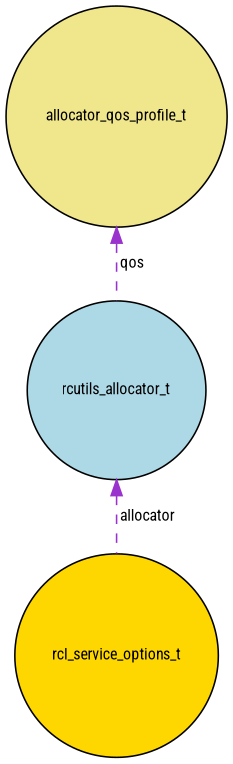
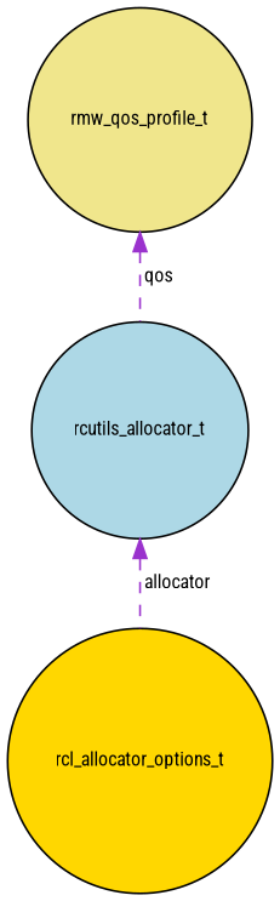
  digraph {
    fontname="Roboto Condensed"
    node [color=black fontname="Roboto Condensed" fontsize=10 shape=circle style=filled]
    edge [color=darkorchid3 dir=back fontname="Roboto Condensed" fontsize=10 labelfontname=Helvetica labelfontsize=10 style=dashed]
-   n1 [fillcolor=gold fontcolor=black height=0.2 label=rcl_service_options_t width=0.4]
-   n2 [fillcolor=khaki height=0.2 label=allocator_qos_profile_t width=0.4]
+   n1 [fillcolor=gold fontcolor=black height=0.2 label=rcl_allocator_options_t width=0.4]
+   n2 [fillcolor=khaki height=0.2 label=rmw_qos_profile_t width=0.4]
    n3 [fillcolor=lightblue height=0.2 label=rcutils_allocator_t width=0.4]
    n2 -> n3 [label=" qos"]
    n3 -> n1 [label=" allocator"]
  }
